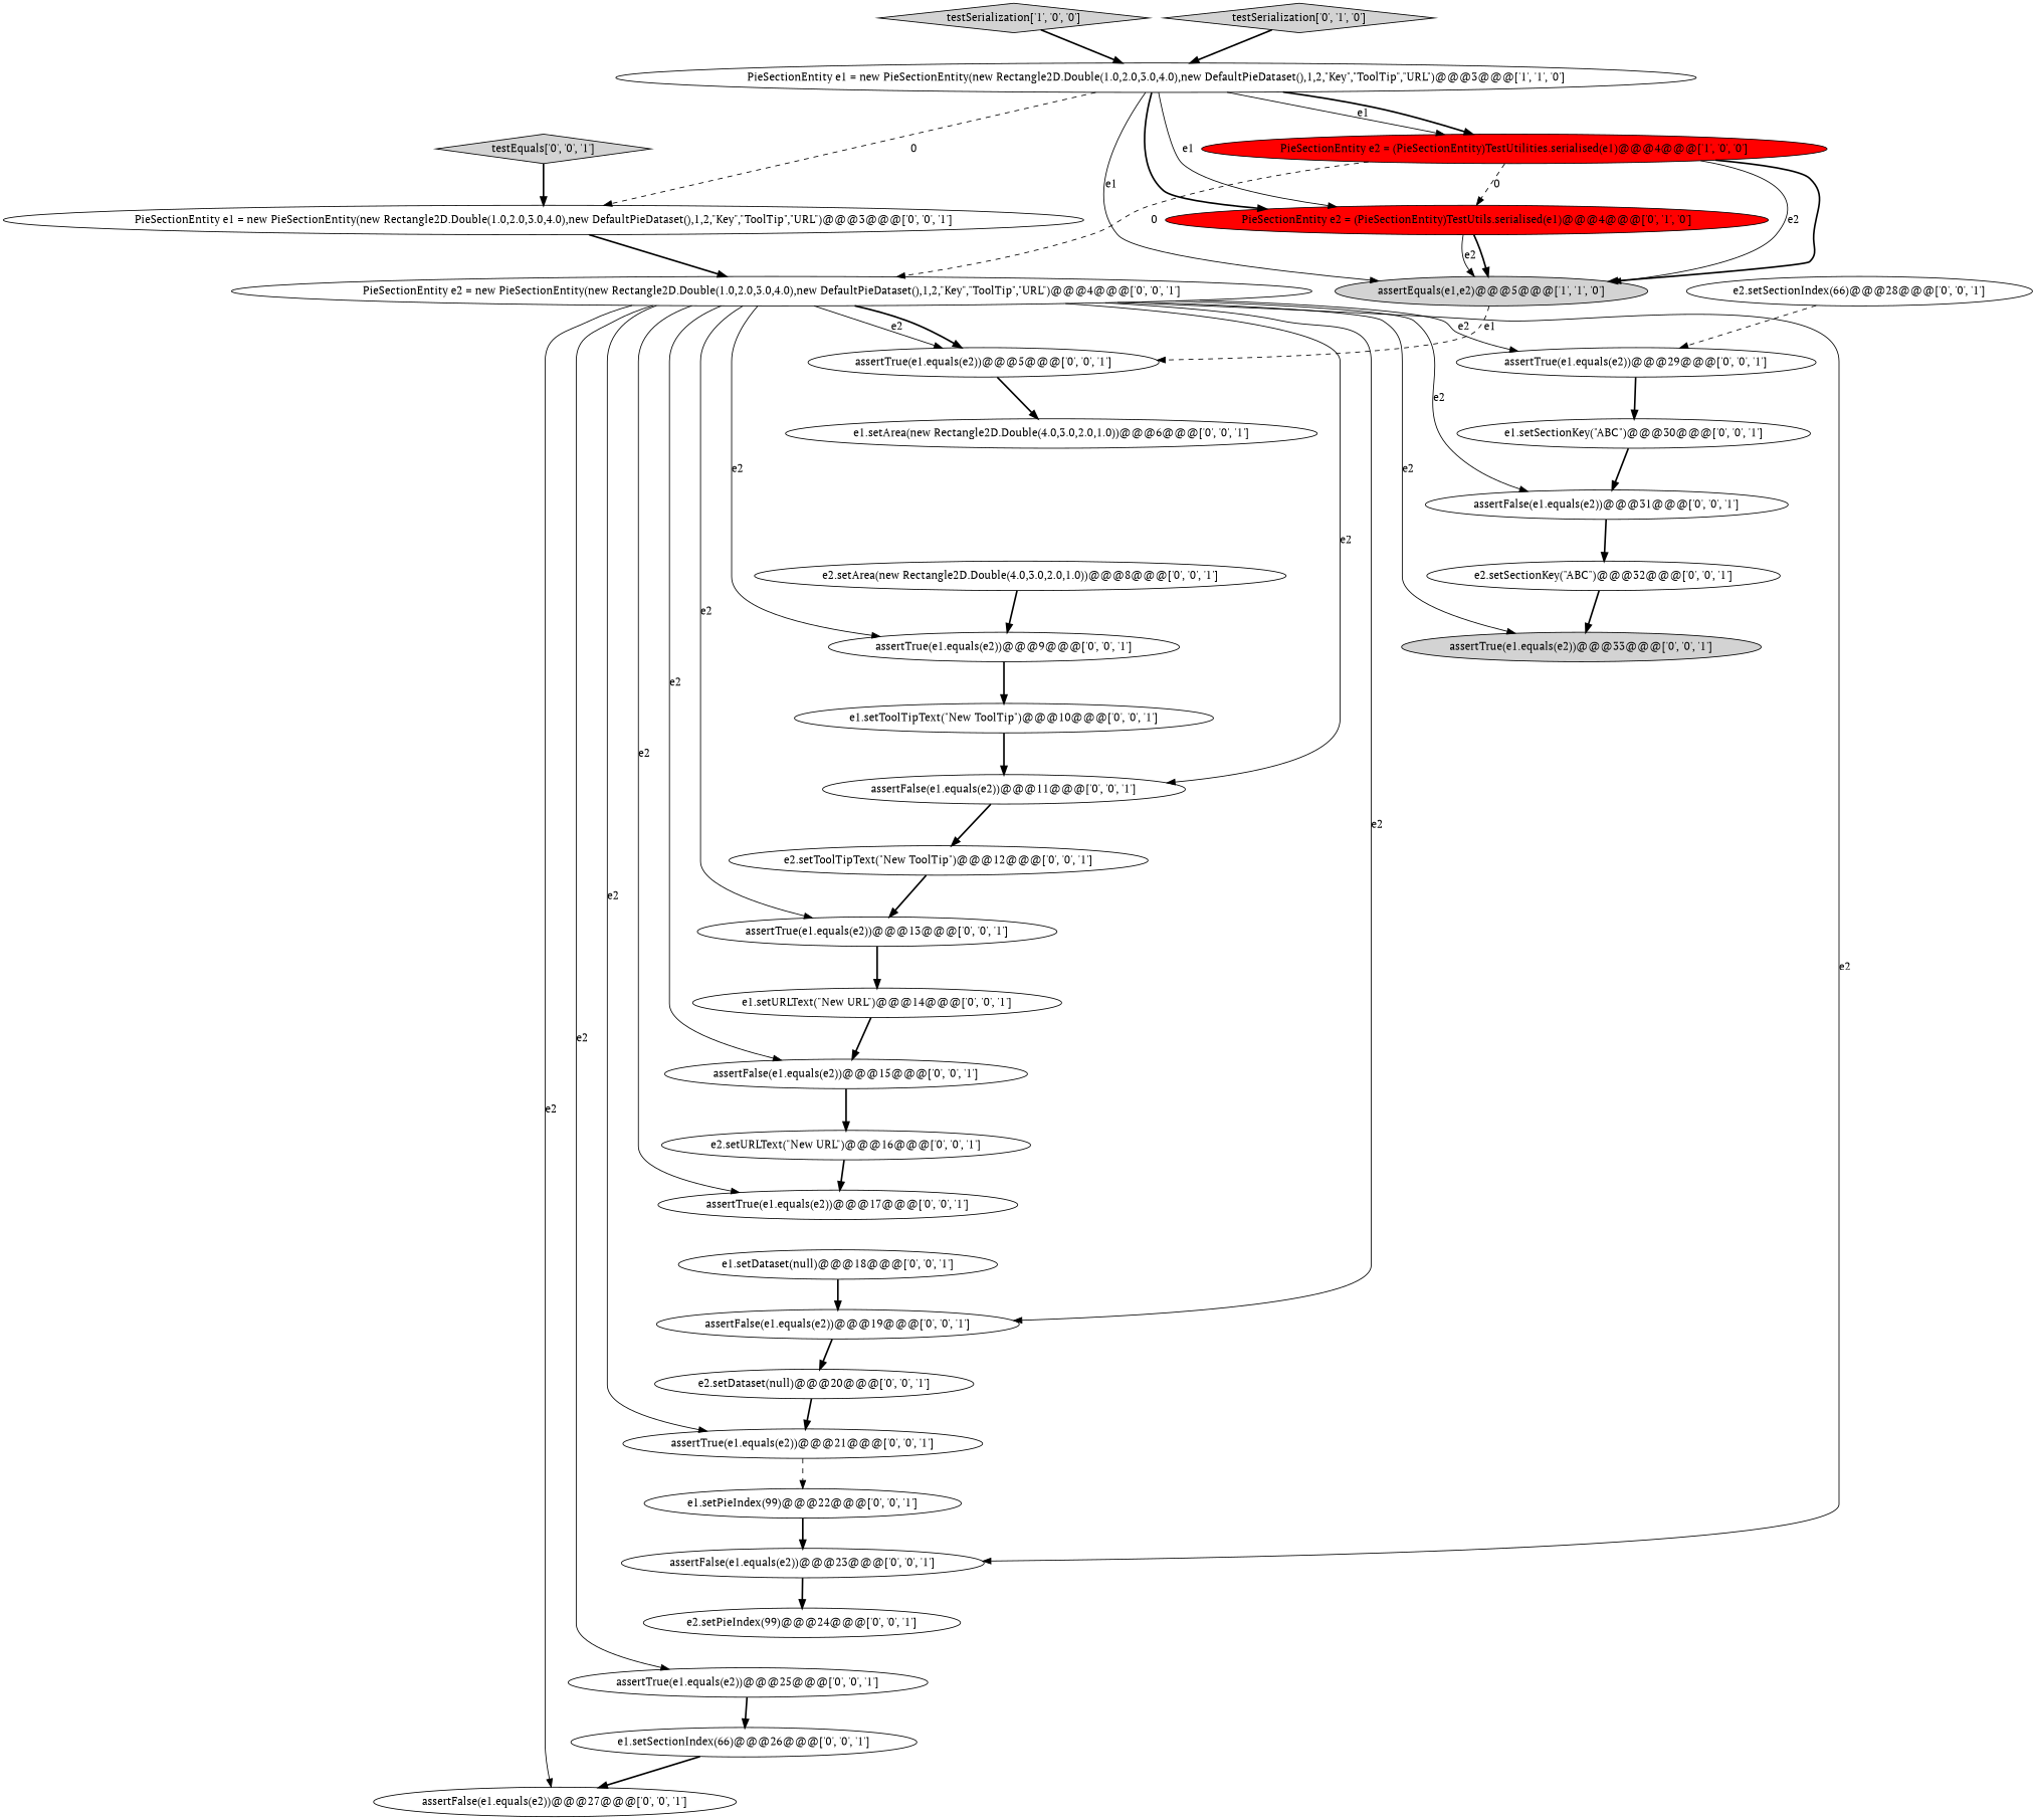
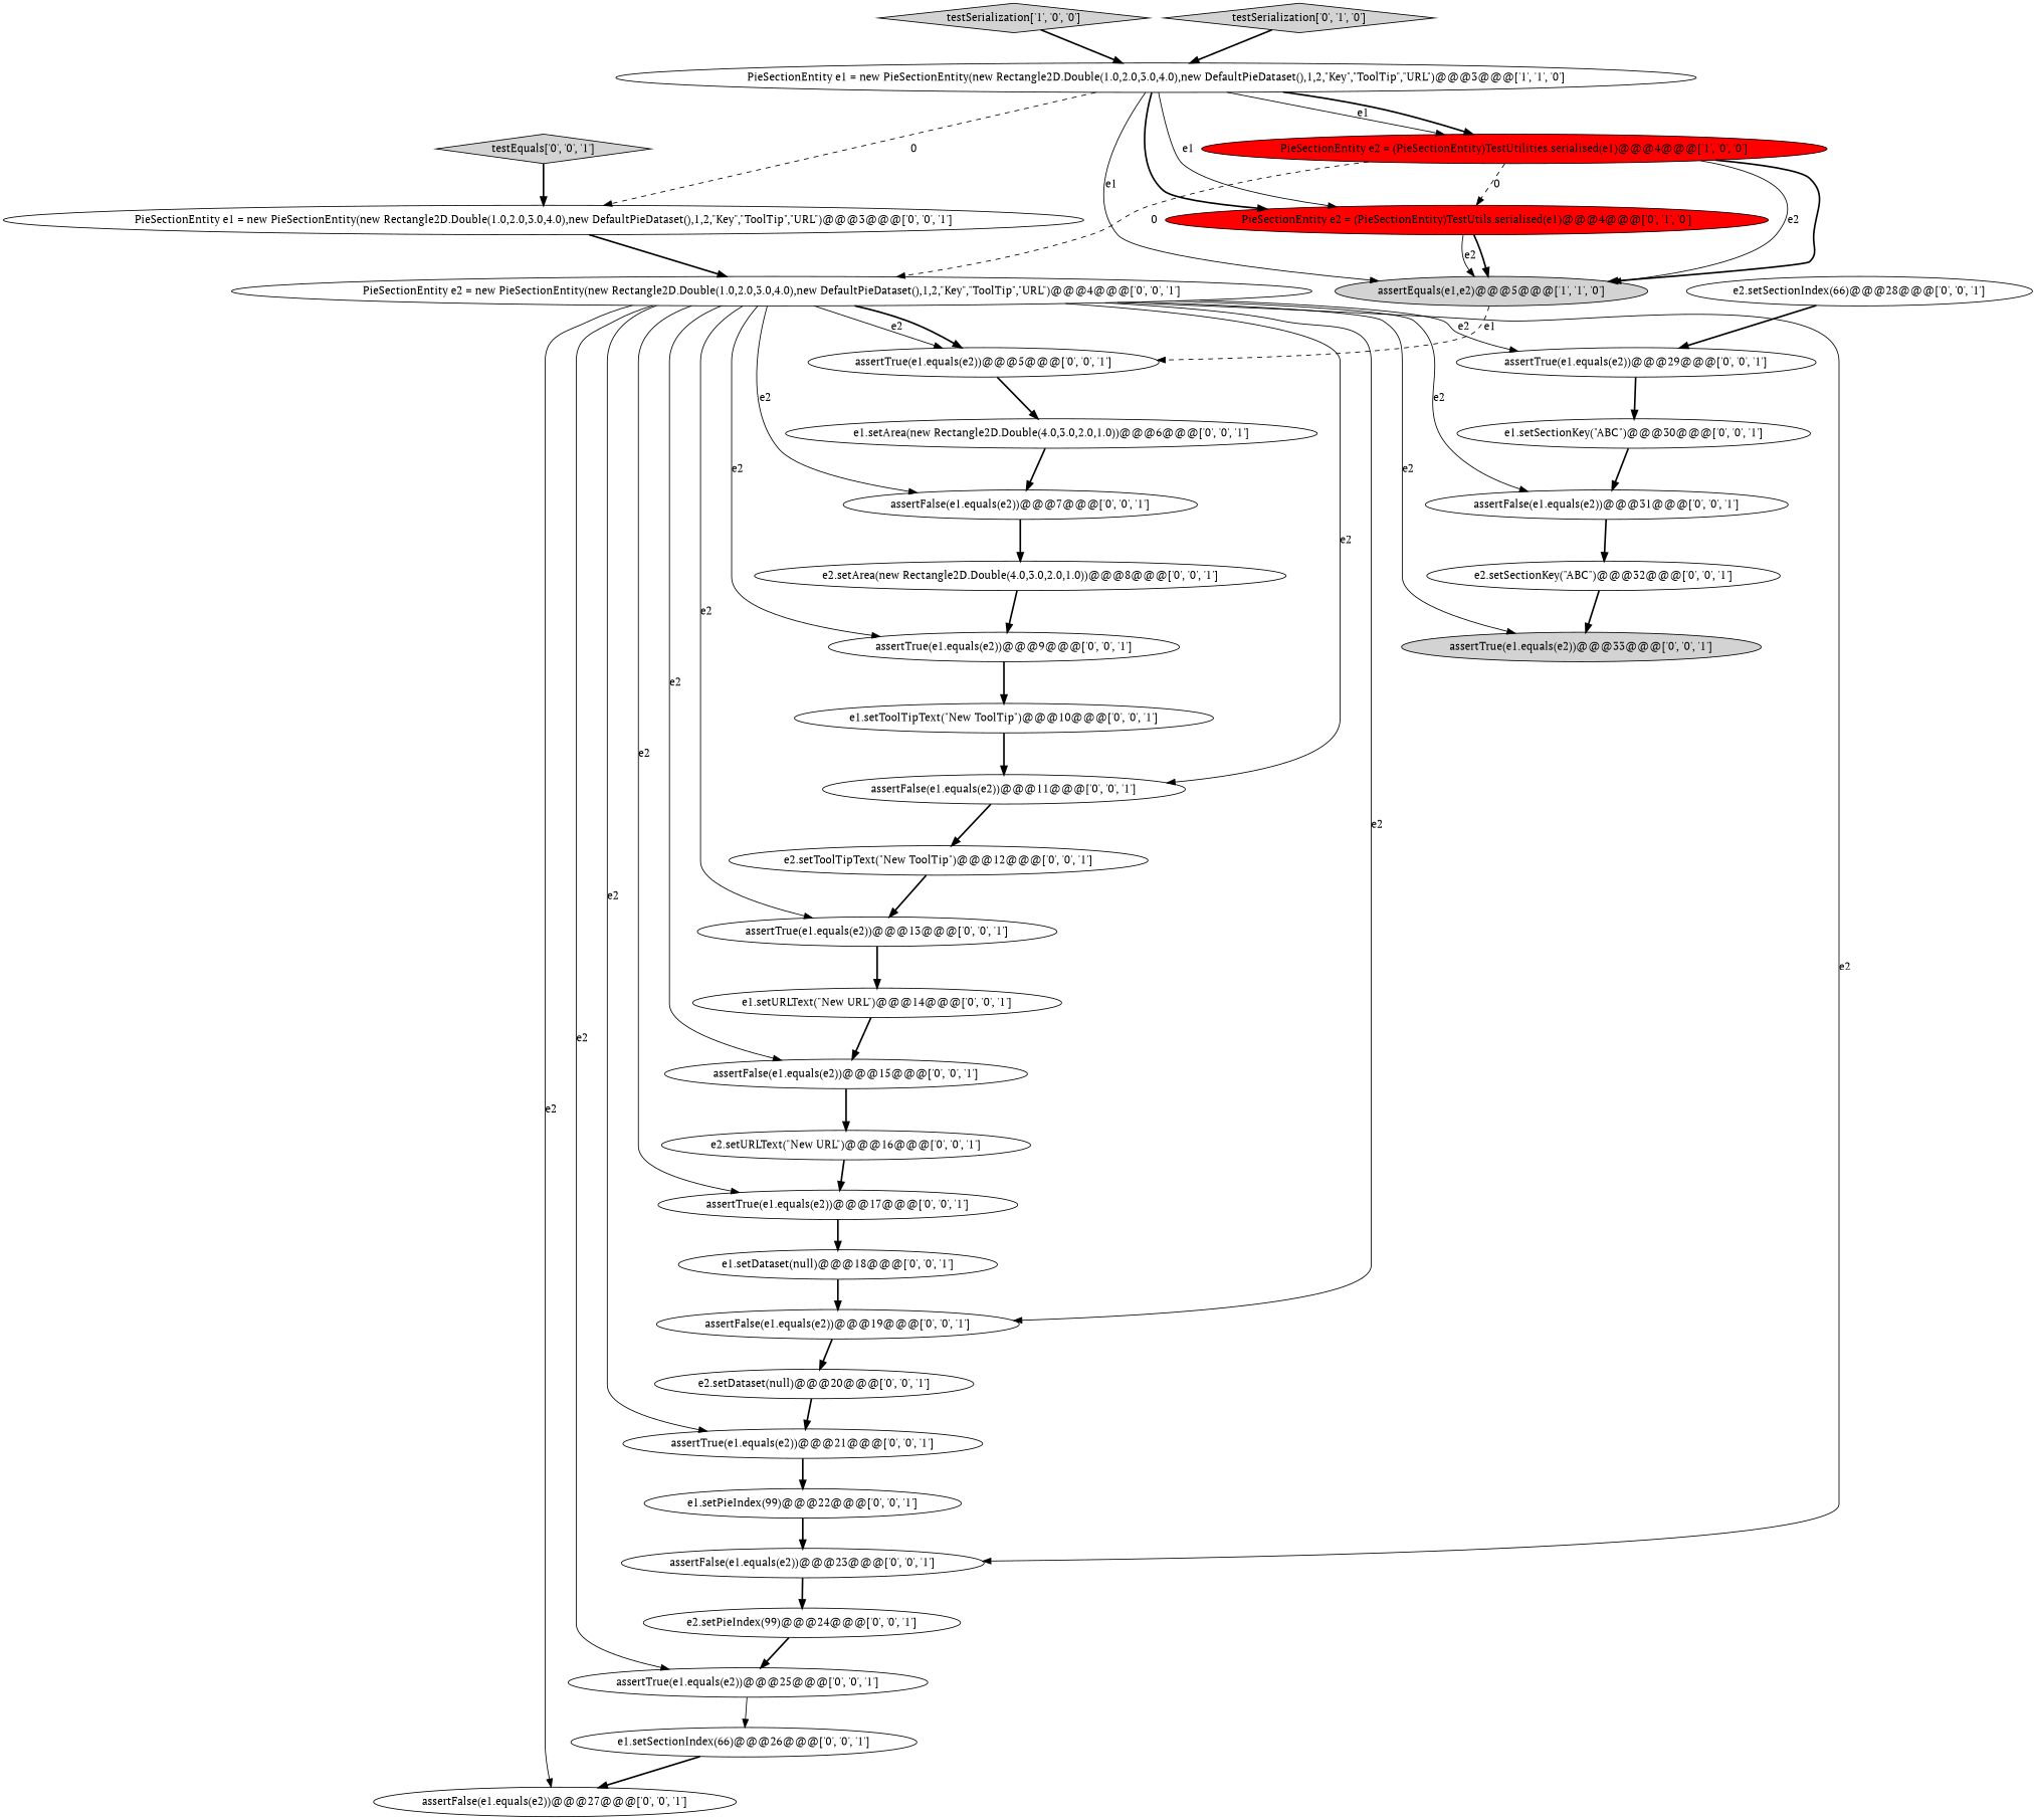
  digraph {
    fontname="PT Serif"
    node [fillcolor=white fontname="PT Serif" shape=ellipse style=filled]
    edge [fontname="PT Serif" style=bold]
    n1 [label="assertTrue(e1.equals(e2))@@@5@@@['0', '0', '1']"]
    n2 [label="e1.setArea(new Rectangle2D.Double(4.0,3.0,2.0,1.0))@@@6@@@['0', '0', '1']"]
+   n3 [label="assertFalse(e1.equals(e2))@@@7@@@['0', '0', '1']"]
    n4 [label="e2.setDataset(null)@@@20@@@['0', '0', '1']"]
    n5 [label="assertTrue(e1.equals(e2))@@@21@@@['0', '0', '1']"]
    n6 [label="e1.setPieIndex(99)@@@22@@@['0', '0', '1']"]
    n7 [label="e1.setDataset(null)@@@18@@@['0', '0', '1']"]
    n8 [label="assertFalse(e1.equals(e2))@@@19@@@['0', '0', '1']"]
    n9 [fillcolor=lightgray label="assertTrue(e1.equals(e2))@@@33@@@['0', '0', '1']"]
    n10 [fillcolor=lightgray label="testSerialization['1', '0', '0']" shape=diamond]
    n11 [label="PieSectionEntity e1 = new PieSectionEntity(new Rectangle2D.Double(1.0,2.0,3.0,4.0),new DefaultPieDataset(),1,2,\"Key\",\"ToolTip\",\"URL\")@@@3@@@['1', '1', '0']"]
    n12 [fillcolor=red label="PieSectionEntity e2 = (PieSectionEntity)TestUtilities.serialised(e1)@@@4@@@['1', '0', '0']"]
    n13 [fillcolor=red label="PieSectionEntity e2 = (PieSectionEntity)TestUtils.serialised(e1)@@@4@@@['0', '1', '0']"]
    n14 [fillcolor=lightgray label="assertEquals(e1,e2)@@@5@@@['1', '1', '0']"]
    n15 [label="PieSectionEntity e1 = new PieSectionEntity(new Rectangle2D.Double(1.0,2.0,3.0,4.0),new DefaultPieDataset(),1,2,\"Key\",\"ToolTip\",\"URL\")@@@3@@@['0', '0', '1']"]
    n16 [label="assertTrue(e1.equals(e2))@@@29@@@['0', '0', '1']"]
    n17 [label="e1.setSectionKey(\"ABC\")@@@30@@@['0', '0', '1']"]
    n18 [label="assertFalse(e1.equals(e2))@@@31@@@['0', '0', '1']"]
    n19 [label="e2.setURLText(\"New URL\")@@@16@@@['0', '0', '1']"]
    n20 [label="assertTrue(e1.equals(e2))@@@17@@@['0', '0', '1']"]
    n21 [label="e1.setToolTipText(\"New ToolTip\")@@@10@@@['0', '0', '1']"]
    n22 [label="assertFalse(e1.equals(e2))@@@11@@@['0', '0', '1']"]
    n23 [label="e2.setToolTipText(\"New ToolTip\")@@@12@@@['0', '0', '1']"]
    n24 [fillcolor=lightgray label="testSerialization['0', '1', '0']" shape=diamond]
    n25 [label="e2.setArea(new Rectangle2D.Double(4.0,3.0,2.0,1.0))@@@8@@@['0', '0', '1']"]
    n26 [label="assertTrue(e1.equals(e2))@@@9@@@['0', '0', '1']"]
    n27 [label="PieSectionEntity e2 = new PieSectionEntity(new Rectangle2D.Double(1.0,2.0,3.0,4.0),new DefaultPieDataset(),1,2,\"Key\",\"ToolTip\",\"URL\")@@@4@@@['0', '0', '1']"]
    n28 [label="assertFalse(e1.equals(e2))@@@15@@@['0', '0', '1']"]
    n29 [label="assertTrue(e1.equals(e2))@@@13@@@['0', '0', '1']"]
    n30 [label="assertTrue(e1.equals(e2))@@@25@@@['0', '0', '1']"]
    n31 [label="assertFalse(e1.equals(e2))@@@27@@@['0', '0', '1']"]
    n32 [label="assertFalse(e1.equals(e2))@@@23@@@['0', '0', '1']"]
    n33 [label="e1.setURLText(\"New URL\")@@@14@@@['0', '0', '1']"]
    n34 [label="e2.setSectionKey(\"ABC\")@@@32@@@['0', '0', '1']"]
    n35 [label="e1.setSectionIndex(66)@@@26@@@['0', '0', '1']"]
    n36 [label="e2.setPieIndex(99)@@@24@@@['0', '0', '1']"]
    n37 [label="e2.setSectionIndex(66)@@@28@@@['0', '0', '1']"]
    n38 [fillcolor=lightgray label="testEquals['0', '0', '1']" shape=diamond]
    n1 -> n2
+   n2 -> n3
+   n3 -> n25
    n4 -> n5
-   n5 -> n6 [style=dashed]
+   n5 -> n6
    n6 -> n32
    n7 -> n8
    n8 -> n4
    n10 -> n11
    n11 -> n12 [label=e1 style=solid]
    n11 -> n12
    n11 -> n13
    n11 -> n13 [label=e1 style=solid]
    n11 -> n14 [label=e1 style=solid]
    n11 -> n15 [label=0 style=dashed]
    n12 -> n13 [label=0 style=dashed]
    n12 -> n14
    n12 -> n14 [label=e2 style=solid]
    n12 -> n27 [label=0 style=dashed]
    n13 -> n14
    n13 -> n14 [label=e2 style=solid]
    n14 -> n1 [label=e1 style=dashed]
    n15 -> n27
    n16 -> n17
    n17 -> n18
    n18 -> n34
    n19 -> n20
+   n20 -> n7
    n21 -> n22
    n22 -> n23
    n23 -> n29
    n24 -> n11
    n25 -> n26
    n26 -> n21
    n27 -> n1 [label=e2 style=solid]
    n27 -> n1
+   n27 -> n3 [label=e2 style=solid]
    n27 -> n5 [label=e2 style=solid]
    n27 -> n8 [label=e2 style=solid]
    n27 -> n9 [label=e2 style=solid]
    n27 -> n16 [label=e2 style=solid]
    n27 -> n18 [label=e2 style=solid]
    n27 -> n20 [label=e2 style=solid]
    n27 -> n22 [label=e2 style=solid]
    n27 -> n26 [label=e2 style=solid]
    n27 -> n28 [label=e2 style=solid]
    n27 -> n29 [label=e2 style=solid]
    n27 -> n30 [label=e2 style=solid]
    n27 -> n31 [label=e2 style=solid]
    n27 -> n32 [label=e2 style=solid]
    n28 -> n19
    n29 -> n33
-   n30 -> n35
+   n30 -> n35 [style=solid]
    n32 -> n36
    n33 -> n28
    n34 -> n9
    n35 -> n31
-   n37 -> n16 [style=dashed]
+   n36 -> n30
+   n37 -> n16
    n38 -> n15
  }
